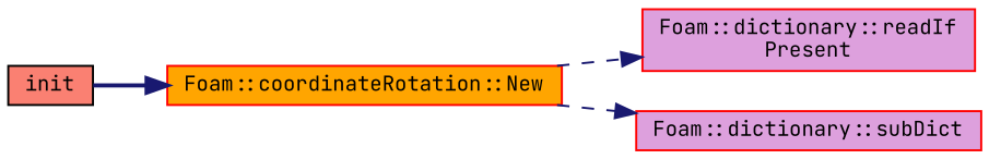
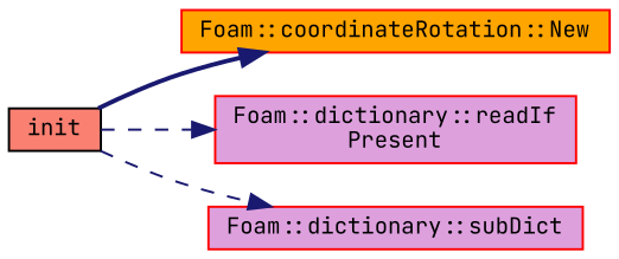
  digraph {
    fontname="JetBrains Mono"
    rankdir=LR
    node [color=red fillcolor=plum fontname="JetBrains Mono" fontsize=10 shape=record style=filled]
    edge [color=midnightblue fontname="JetBrains Mono" fontsize=10 labelfontname=Helvetica labelfontsize=10 style=dashed]
    n1 [color=black fillcolor=salmon fontcolor=black height=0.2 label=init width=0.4]
    n2 [fillcolor=orange height=0.2 label="Foam::coordinateRotation::New" width=0.4]
    n3 [height=0.2 label="Foam::dictionary::readIf\lPresent" width=0.4]
    n4 [height=0.2 label="Foam::dictionary::subDict" width=0.4]
    n1 -> n2 [style=bold]
-   n2 -> n3
-   n2 -> n4
+   n1 -> n3
+   n1 -> n4
  }
